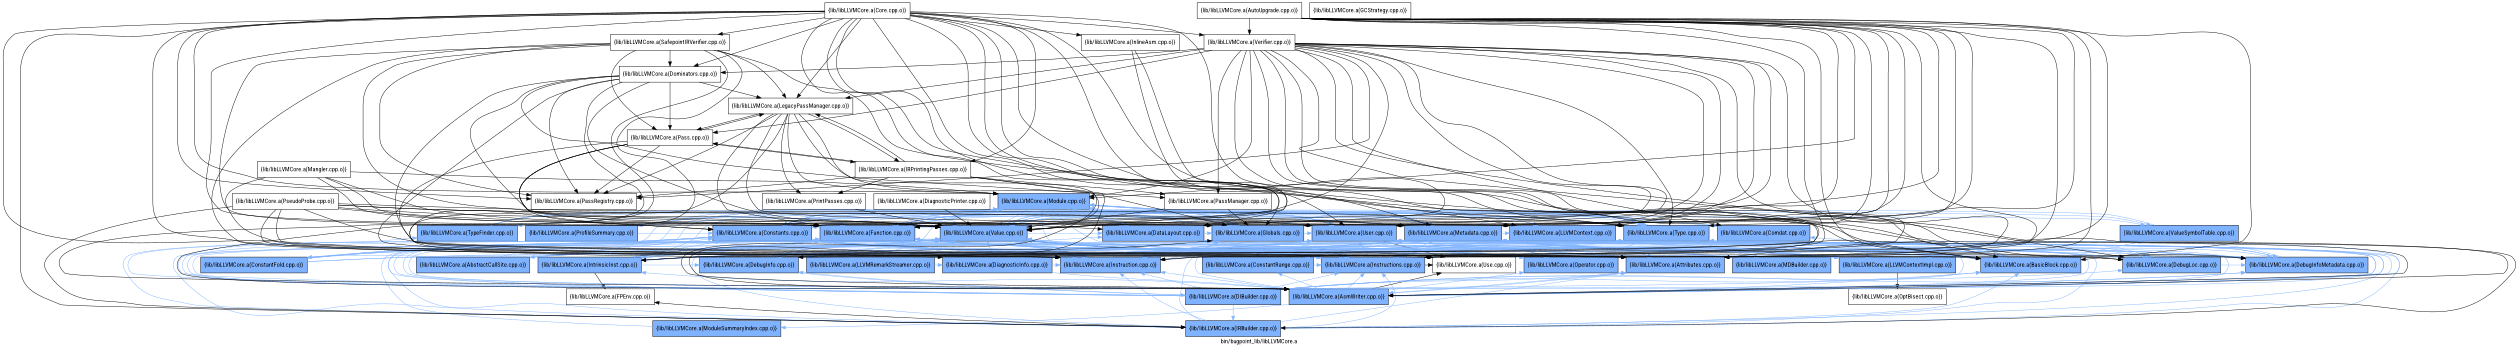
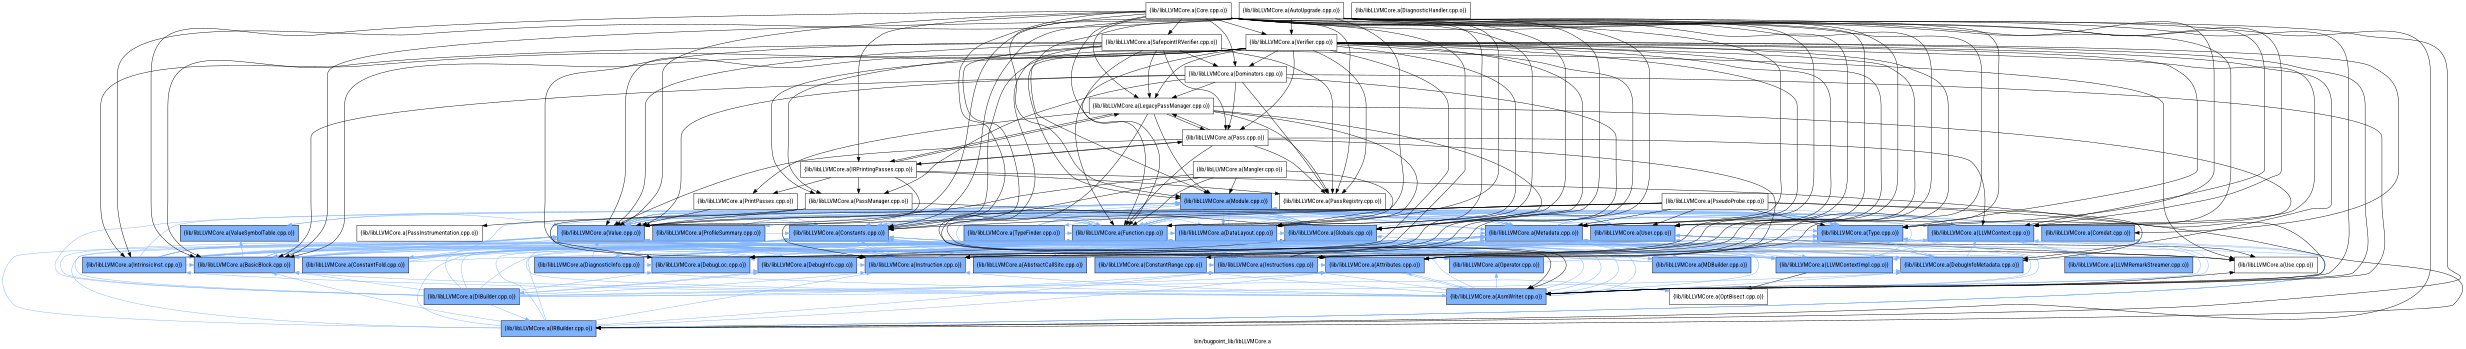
  digraph {
    fontname="Roboto Condensed"
    label="bin/bugpoint_lib/libLLVMCore.a"
    rankdir=TB
    node [fillcolor="0.600000 0.5 1" fontname="Roboto Condensed" group=1 shape=box style=filled]
    edge [color="0.600000 0.5 1" fontname="Roboto Condensed"]
    n1 [label="{lib/libLLVMCore.a(Module.cpp.o)}"]
    n2 [label="{lib/libLLVMCore.a(LLVMContext.cpp.o)}"]
    n3 [label="{lib/libLLVMCore.a(Comdat.cpp.o)}"]
    n4 [label="{lib/libLLVMCore.a(Constants.cpp.o)}"]
    n5 [label="{lib/libLLVMCore.a(DataLayout.cpp.o)}"]
    n6 [label="{lib/libLLVMCore.a(Function.cpp.o)}"]
    n7 [label="{lib/libLLVMCore.a(Globals.cpp.o)}"]
    n8 [label="{lib/libLLVMCore.a(Metadata.cpp.o)}"]
    n9 [label="{lib/libLLVMCore.a(ProfileSummary.cpp.o)}"]
    n10 [label="{lib/libLLVMCore.a(Type.cpp.o)}"]
    n11 [label="{lib/libLLVMCore.a(TypeFinder.cpp.o)}"]
    n12 [label="{lib/libLLVMCore.a(User.cpp.o)}"]
    n13 [label="{lib/libLLVMCore.a(Value.cpp.o)}"]
    n14 [label="{lib/libLLVMCore.a(ValueSymbolTable.cpp.o)}"]
    n15 [label="{lib/libLLVMCore.a(LLVMContextImpl.cpp.o)}"]
    n16 [label="{lib/libLLVMCore.a(LLVMRemarkStreamer.cpp.o)}"]
    n17 [label="{lib/libLLVMCore.a(DiagnosticInfo.cpp.o)}"]
    n18 [label="{lib/libLLVMCore.a(Instruction.cpp.o)}"]
    n19 [label="{lib/libLLVMCore.a(Instructions.cpp.o)}"]
    n20 [label="{lib/libLLVMCore.a(ConstantFold.cpp.o)}"]
    n21 [label="{lib/libLLVMCore.a(Operator.cpp.o)}"]
    n22 [label="{lib/libLLVMCore.a(IntrinsicInst.cpp.o)}"]
    n23 [label="{lib/libLLVMCore.a(AbstractCallSite.cpp.o)}"]
    n24 [label="{lib/libLLVMCore.a(Attributes.cpp.o)}"]
    n25 [label="{lib/libLLVMCore.a(BasicBlock.cpp.o)}"]
    n26 [label="{lib/libLLVMCore.a(MDBuilder.cpp.o)}"]
    n27 [label="{lib/libLLVMCore.a(ConstantRange.cpp.o)}"]
    n28 [label="{lib/libLLVMCore.a(DebugInfoMetadata.cpp.o)}"]
    n29 [label="{lib/libLLVMCore.a(DebugLoc.cpp.o)}"]
    n30 [group=0 label="{lib/libLLVMCore.a(Use.cpp.o)}" fillcolor="" style=""]
    n31 [label="{lib/libLLVMCore.a(DebugInfo.cpp.o)}"]
    n32 [group=0 label="{lib/libLLVMCore.a(OptBisect.cpp.o)}" fillcolor="" style=""]
    n33 [label="{lib/libLLVMCore.a(AsmWriter.cpp.o)}"]
-   n34 [group=0 label="{lib/libLLVMCore.a(FPEnv.cpp.o)}" fillcolor="" style=""]
    n35 [label="{lib/libLLVMCore.a(DIBuilder.cpp.o)}"]
-   n36 [label="{lib/libLLVMCore.a(ModuleSummaryIndex.cpp.o)}"]
    n37 [label="{lib/libLLVMCore.a(IRBuilder.cpp.o)}"]
    n38 [group=0 label="{lib/libLLVMCore.a(Verifier.cpp.o)}" fillcolor="" style=""]
    n39 [group=0 label="{lib/libLLVMCore.a(LegacyPassManager.cpp.o)}" fillcolor="" style=""]
    n40 [group=0 label="{lib/libLLVMCore.a(Dominators.cpp.o)}" fillcolor="" style=""]
    n41 [group=0 label="{lib/libLLVMCore.a(Pass.cpp.o)}" fillcolor="" style=""]
    n42 [group=0 label="{lib/libLLVMCore.a(PassManager.cpp.o)}" fillcolor="" style=""]
    n43 [group=0 label="{lib/libLLVMCore.a(PassRegistry.cpp.o)}" fillcolor="" style=""]
    n44 [group=0 label="{lib/libLLVMCore.a(IRPrintingPasses.cpp.o)}" fillcolor="" style=""]
    n45 [group=0 label="{lib/libLLVMCore.a(PrintPasses.cpp.o)}" fillcolor="" style=""]
+   n46 [group=0 label="{lib/libLLVMCore.a(PassInstrumentation.cpp.o)}" fillcolor="" style=""]
    n47 [group=0 label="{lib/libLLVMCore.a(Core.cpp.o)}" fillcolor="" style=""]
-   n48 [group=0 label="{lib/libLLVMCore.a(InlineAsm.cpp.o)}" fillcolor="" style=""]
    n49 [group=0 label="{lib/libLLVMCore.a(SafepointIRVerifier.cpp.o)}" fillcolor="" style=""]
    n50 [group=0 label="{lib/libLLVMCore.a(Mangler.cpp.o)}" fillcolor="" style=""]
-   n51 [group=0 label="{lib/libLLVMCore.a(DiagnosticPrinter.cpp.o)}" fillcolor="" style=""]
-   n52 [group=0 label="{lib/libLLVMCore.a(GCStrategy.cpp.o)}" fillcolor="" style=""]
+   n53 [group=0 label="{lib/libLLVMCore.a(DiagnosticHandler.cpp.o)}" fillcolor="" style=""]
    n54 [group=0 label="{lib/libLLVMCore.a(AutoUpgrade.cpp.o)}" fillcolor="" style=""]
    n55 [group=0 label="{lib/libLLVMCore.a(PseudoProbe.cpp.o)}" fillcolor="" style=""]
    subgraph sub_1 {
      rank=same
      n1
    }
    subgraph sub_2 {
      rank=same
      n2
      n3
      n4
      n5
      n6
      n7
      n8
      n9
      n10
      n11
      n12
      n13
      n14
    }
    subgraph sub_3 {
      rank=same
      n15
      n16
      n17
      n18
      n19
      n20
      n21
      n22
      n23
      n24
      n25
      n26
      n27
      n28
      n29
      n30
      n31
    }
    subgraph sub_4 {
      rank=same
      n32
      n33
-     n34
      n35
    }
    subgraph sub_5 {
      rank=same
      n1
    }
    subgraph sub_6 {
      rank=same
      n2
      n3
      n4
      n5
      n6
      n7
      n8
      n9
      n10
      n11
      n12
      n13
      n14
    }
    subgraph sub_7 {
      rank=same
      n15
      n16
      n17
      n18
      n19
      n20
      n21
      n22
      n23
      n24
      n25
      n26
      n27
      n28
      n29
      n30
      n31
    }
    subgraph sub_8 {
      rank=same
      n32
      n33
-     n34
      n35
    }
-   n1 -> n28
+   n1 -> n2
    n1 -> n3
    n1 -> n4
    n1 -> n5
    n1 -> n6
    n1 -> n7
    n1 -> n8
    n1 -> n9
    n1 -> n10
    n1 -> n11
    n1 -> n12
    n1 -> n13
    n2 -> n15
    n2 -> n16
    n2 -> n17
    n3 -> n1
    n4 -> n6
    n4 -> n7
    n4 -> n10
    n4 -> n12
    n4 -> n13
    n4 -> n18
    n4 -> n19
    n4 -> n20
    n4 -> n21
    n5 -> n1
    n5 -> n7
    n5 -> n10
    n6 -> n1
    n6 -> n2
    n6 -> n4
    n6 -> n5
    n6 -> n7
    n6 -> n8
    n6 -> n10
    n6 -> n12
    n6 -> n13
    n6 -> n14
    n6 -> n19
    n6 -> n22
    n6 -> n23
    n6 -> n24
    n6 -> n25
    n6 -> n26
    n7 -> n1
    n7 -> n4
    n7 -> n6
    n7 -> n8
    n7 -> n10
    n7 -> n12
    n7 -> n13
    n7 -> n27
    n8 -> n1
    n8 -> n2
    n8 -> n4
    n8 -> n10
    n8 -> n13
    n8 -> n15
    n8 -> n26
    n8 -> n27
    n8 -> n28
    n8 -> n29
    n9 -> n4
    n9 -> n8
    n9 -> n10
    n10 -> n4
    n11 -> n6
    n11 -> n7
    n11 -> n8
-   n12 -> n22
    n12 -> n30 [color=""]
    n13 -> n2
    n13 -> n4
    n13 -> n5
    n13 -> n6
    n13 -> n7
    n13 -> n8
    n13 -> n10
    n13 -> n12
-   n13 -> n14
    n13 -> n15
    n13 -> n18
    n13 -> n19
    n13 -> n21
    n13 -> n22
    n13 -> n24
    n13 -> n25
    n13 -> n30 [color=""]
    n13 -> n31
    n14 -> n13
    n15 -> n1
    n15 -> n4
    n15 -> n8
    n15 -> n12
    n15 -> n13
    n15 -> n28
    n15 -> n32 [color=""]
    n16 -> n2
    n16 -> n13
    n16 -> n17
    n17 -> n2
    n17 -> n6
    n17 -> n8
    n17 -> n13
    n17 -> n18
    n17 -> n29
    n17 -> n33
    n18 -> n4
    n18 -> n8
    n18 -> n12
    n18 -> n13
    n18 -> n19
    n18 -> n24
    n18 -> n25
    n19 -> n4
    n19 -> n5
    n19 -> n6
    n19 -> n8
    n19 -> n10
    n19 -> n12
    n19 -> n13
    n19 -> n15
-   n19 -> n18
+   n21 -> n18
    n19 -> n21
    n19 -> n24
    n19 -> n25
    n19 -> n26
    n19 -> n30 [color=""]
    n20 -> n1
    n20 -> n4
    n20 -> n6
    n20 -> n7
    n20 -> n10
    n20 -> n13
    n20 -> n19
    n20 -> n21
    n21 -> n4
    n21 -> n5
    n21 -> n10
    n22 -> n1
    n22 -> n4
    n22 -> n6
    n22 -> n8
    n22 -> n10
    n22 -> n12
    n22 -> n13
    n22 -> n18
    n22 -> n19
    n22 -> n25
    n22 -> n28
    n22 -> n31
-   n22 -> n34 [color=""]
    n23 -> n4
    n23 -> n8
    n23 -> n12
    n23 -> n19
    n24 -> n6
    n24 -> n33
    n25 -> n4
    n25 -> n8
-   n25 -> n10
    n25 -> n12
    n25 -> n13
    n25 -> n14
    n25 -> n18
    n25 -> n19
    n26 -> n4
-   n24 -> n8
+   n26 -> n8
    n26 -> n10
    n26 -> n13
    n27 -> n19
    n28 -> n2
    n28 -> n4
    n28 -> n8
    n28 -> n10
    n28 -> n15
    n29 -> n8
    n29 -> n28
    n29 -> n31
    n31 -> n1
-   n31 -> n6
+   n6 -> n31
    n31 -> n7 [color=""]
    n31 -> n8
    n31 -> n13
    n31 -> n18
    n31 -> n28
    n31 -> n29
    n31 -> n35
    n33 -> n1
    n33 -> n2
    n33 -> n3
    n33 -> n4
    n33 -> n6
    n33 -> n7
    n33 -> n8
    n33 -> n10
    n33 -> n11
    n33 -> n12
    n33 -> n13
    n33 -> n18
    n33 -> n19
    n33 -> n21
    n33 -> n22
    n33 -> n24
    n33 -> n25
    n33 -> n27
    n33 -> n28
    n33 -> n30 [color=""]
-   n33 -> n36
    n35 -> n1
    n35 -> n4
    n35 -> n6
    n35 -> n8
-   n35 -> n10
+   n35 -> n32
    n35 -> n12
    n35 -> n13
    n35 -> n18
    n35 -> n19
    n35 -> n24
    n35 -> n25
    n35 -> n28
    n35 -> n29
    n35 -> n31
    n35 -> n37
-   n36 -> n13
    n37 -> n4
    n37 -> n5
    n37 -> n6
    n37 -> n7
    n37 -> n8
    n37 -> n10
    n37 -> n12
    n37 -> n13
    n37 -> n18
    n37 -> n19
    n37 -> n24
    n37 -> n25
-   n37 -> n34 [color=""]
    n38 -> n1 [color=""]
    n38 -> n2 [color=""]
    n38 -> n3 [color=""]
    n38 -> n4 [color=""]
+   n38 -> n5 [color=""]
    n38 -> n6 [color=""]
    n38 -> n7 [color=""]
    n38 -> n8 [color=""]
    n38 -> n10 [color=""]
    n38 -> n12 [color=""]
    n38 -> n13 [color=""]
    n38 -> n18 [color=""]
    n38 -> n19 [color=""]
    n38 -> n22 [color=""]
    n38 -> n24 [color=""]
    n38 -> n25 [color=""]
+   n38 -> n27 [color=""]
    n38 -> n28 [color=""]
    n38 -> n29 [color=""]
    n38 -> n33 [color=""]
    n38 -> n39 [color=""]
    n38 -> n40 [color=""]
    n38 -> n41 [color=""]
    n38 -> n42 [color=""]
    n38 -> n43 [color=""]
    n39 -> n1 [color=""]
    n39 -> n2 [color=""]
    n39 -> n6 [color=""]
    n39 -> n7 [color=""]
-   n39 -> n17 [color=""]
    n39 -> n33 [color=""]
    n39 -> n41 [color=""]
    n39 -> n43 [color=""]
    n39 -> n44 [color=""]
    n39 -> n45 [color=""]
    n40 -> n13 [color=""]
    n40 -> n18 [color=""]
    n40 -> n25 [color=""]
    n40 -> n33 [color=""]
    n40 -> n39 [color=""]
    n40 -> n41 [color=""]
    n40 -> n42 [color=""]
    n40 -> n43 [color=""]
    n41 -> n2 [color=""]
    n41 -> n6 [color=""]
    n41 -> n13 [color=""]
    n41 -> n24 [color=""]
    n41 -> n39 [color=""]
    n41 -> n43 [color=""]
    n41 -> n44 [color=""]
    n42 -> n7 [color=""]
    n42 -> n13 [color=""]
+   n42 -> n46 [color=""]
    n44 -> n13 [color=""]
    n44 -> n33 [color=""]
    n44 -> n39 [color=""]
    n44 -> n41 [color=""]
    n44 -> n42 [color=""]
    n44 -> n43 [color=""]
    n44 -> n45 [color=""]
    n45 -> n13 [color=""]
    n47 -> n1 [color=""]
    n47 -> n2 [color=""]
    n47 -> n4 [color=""]
    n47 -> n5 [color=""]
    n47 -> n6 [color=""]
    n47 -> n7 [color=""]
    n47 -> n8 [color=""]
    n47 -> n10 [color=""]
    n47 -> n12 [color=""]
    n47 -> n13 [color=""]
    n47 -> n19 [color=""]
    n47 -> n24 [color=""]
    n47 -> n25 [color=""]
    n47 -> n29 [color=""]
    n47 -> n33 [color=""]
    n47 -> n37 [color=""]
    n47 -> n38 [color=""]
    n47 -> n39 [color=""]
    n47 -> n40 [color=""]
    n47 -> n43 [color=""]
    n47 -> n44 [color=""]
-   n47 -> n48 [color=""]
    n47 -> n49 [color=""]
-   n48 -> n10 [color=""]
-   n48 -> n13 [color=""]
+   n49 -> n4 [color=""]
    n49 -> n6 [color=""]
    n49 -> n13 [color=""]
    n49 -> n18 [color=""]
    n49 -> n25 [color=""]
    n49 -> n30 [color=""]
    n49 -> n33 [color=""]
    n49 -> n39 [color=""]
    n49 -> n40 [color=""]
    n49 -> n41 [color=""]
+   n49 -> n42 [color=""]
    n49 -> n43 [color=""]
    n50 -> n1 [color=""]
    n50 -> n5 [color=""]
    n50 -> n6 [color=""]
    n50 -> n13 [color=""]
    n50 -> n24 [color=""]
-   n51 -> n13 [color=""]
    n54 -> n1 [color=""]
    n54 -> n2 [color=""]
    n54 -> n4 [color=""]
    n54 -> n5 [color=""]
    n54 -> n6 [color=""]
-   n40 -> n7 [color=""]
+   n54 -> n7 [color=""]
    n54 -> n8 [color=""]
    n54 -> n10 [color=""]
    n54 -> n12 [color=""]
    n54 -> n13 [color=""]
    n54 -> n18 [color=""]
    n54 -> n19 [color=""]
    n54 -> n22 [color=""]
    n54 -> n24 [color=""]
    n54 -> n25 [color=""]
    n54 -> n31 [color=""]
    n54 -> n37 [color=""]
    n54 -> n38 [color=""]
    n55 -> n4 [color=""]
    n55 -> n8 [color=""]
    n55 -> n10 [color=""]
    n55 -> n12 [color=""]
    n55 -> n13 [color=""]
    n55 -> n18 [color=""]
    n55 -> n28 [color=""]
    n55 -> n29 [color=""]
    n55 -> n37 [color=""]
  }
